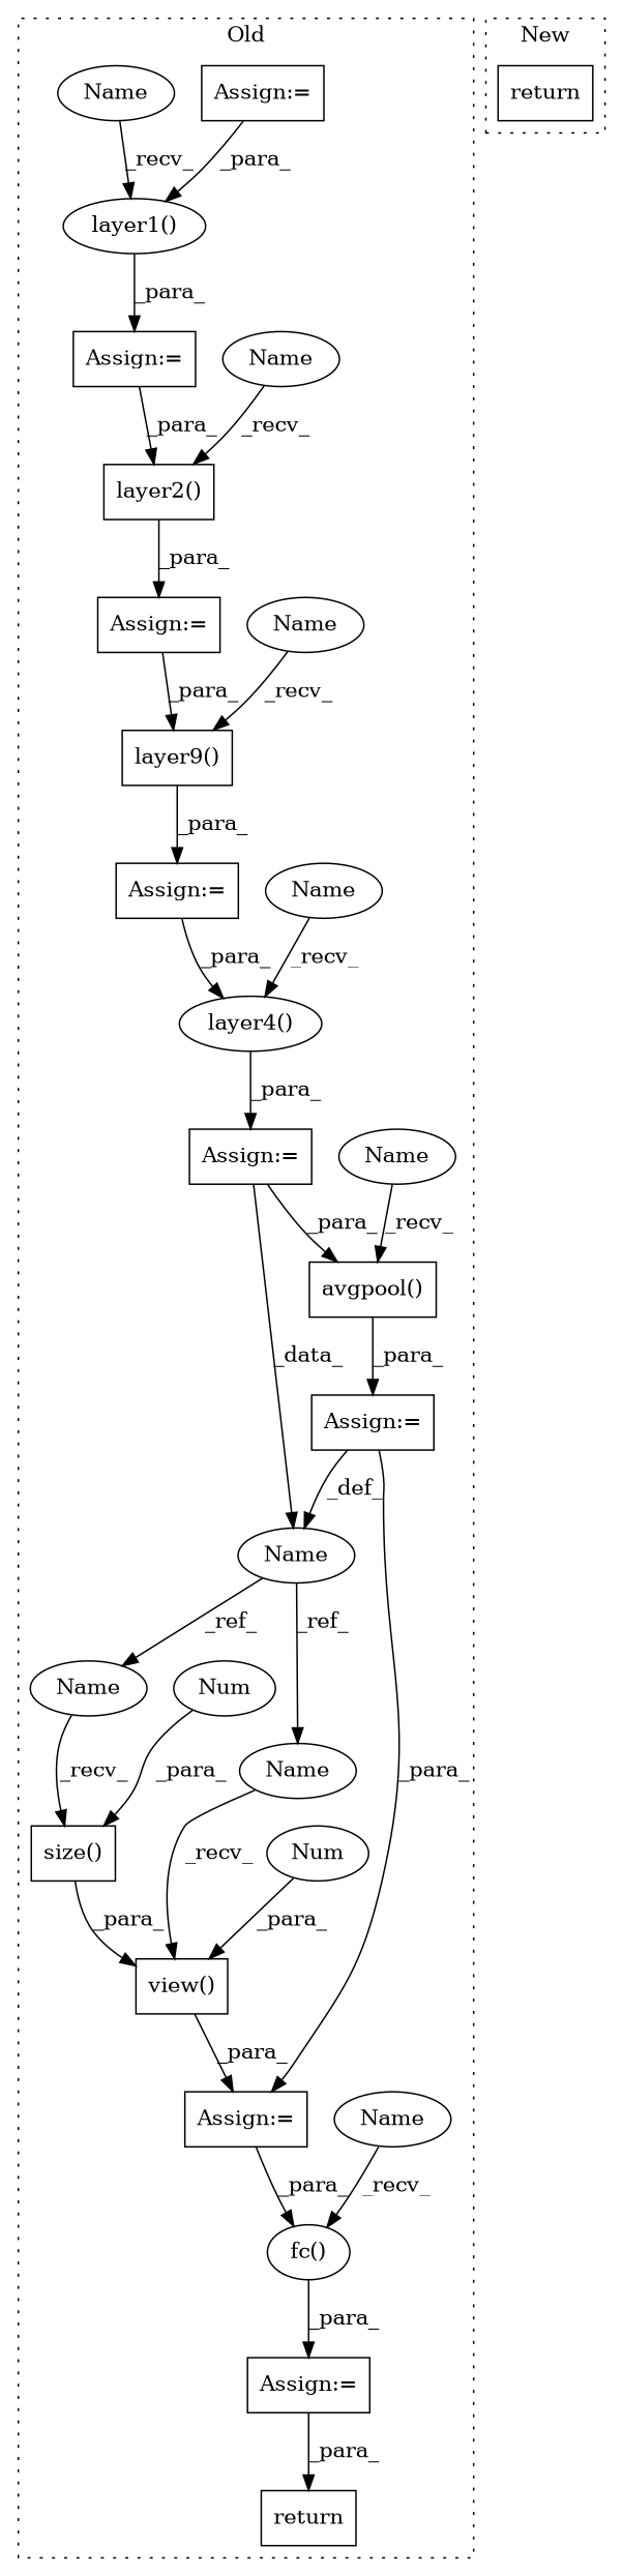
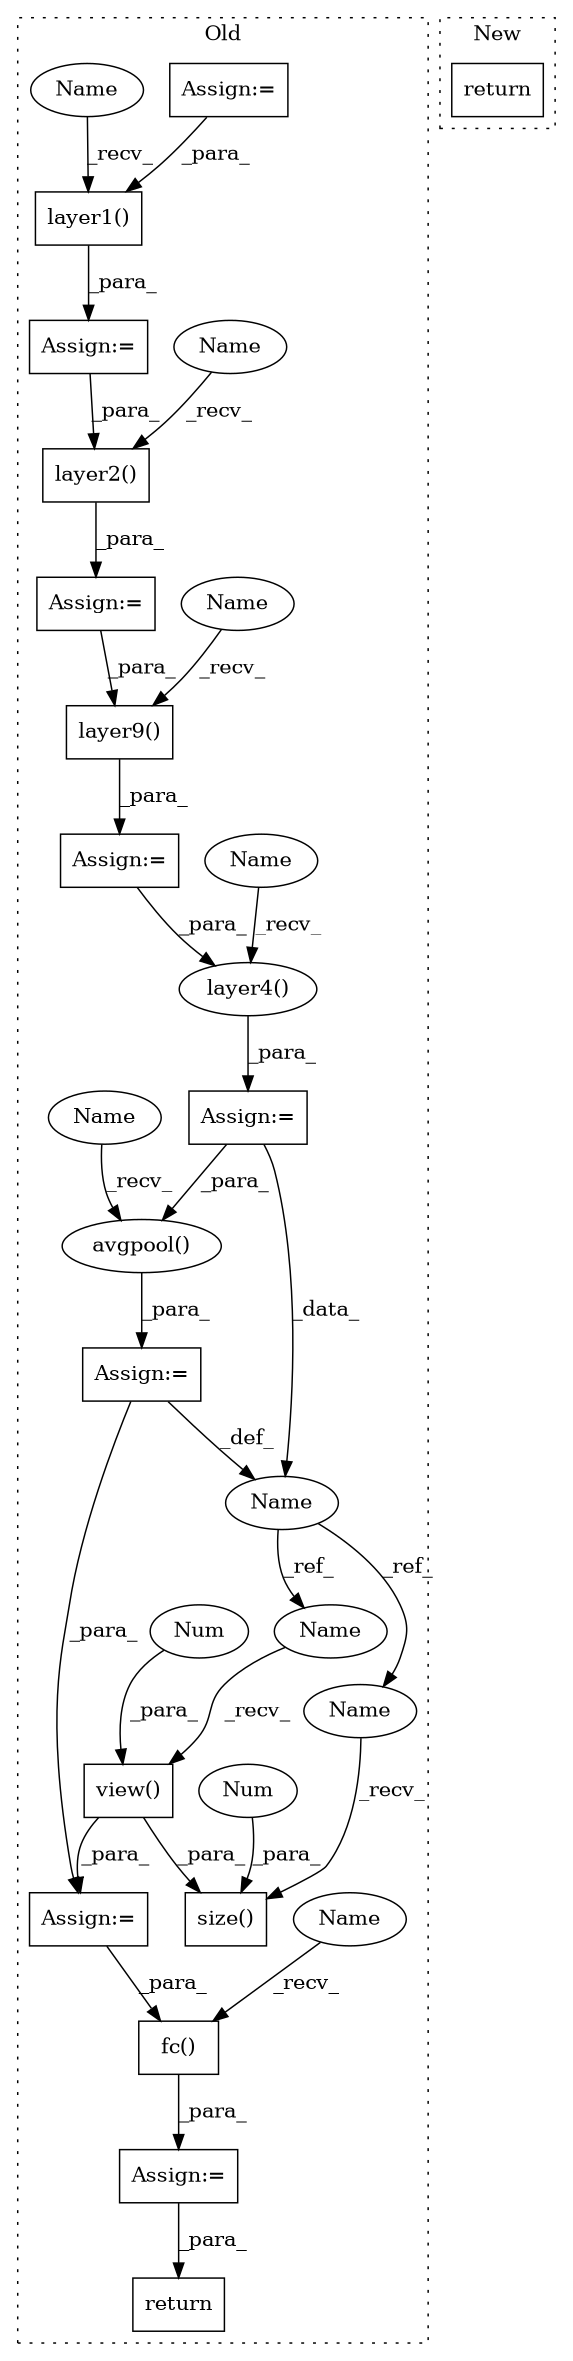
  digraph {
    node [a=87 l=3 shape=box]
-   n1 [a=75 l="12,1" label="layer1()" s="4385,4398" shape=ellipse]
+   n1 [a=75 l="12,1" label="layer1()" s="4385,4398"]
    n2 [a=75 l="12,1" label="layer4()" s="4593,4606" shape=ellipse]
    n3 [a=75 l="7,1" label="view()" s="4780,4800"]
    n4 [l=1 label=Name s=4713 shape=ellipse]
    n5 [a=75 l="7,1" label="size()" s="4787,4795"]
    n6 [a=76 l=1 label=Num s=4794 shape=ellipse]
    n7 [a=76 l=2 label=Num s=4798 shape=ellipse]
    n8 [a=75 l="12,1" label="layer9()" s="4511,4524"]
    n9 [a=75 l="12,1" label="layer2()" s="4448,4461"]
    n10 [a=68 label="Assign:=" s=4714]
    n11 [a=68 label="Assign:=" s=4337]
    n12 [a=68 label="Assign:=" s=4382]
    n13 [a=68 label="Assign:=" s=4445]
    n14 [a=68 label="Assign:=" s=4508]
    n15 [a=68 label="Assign:=" s=4590]
    n16 [a=68 label="Assign:=" s=4811]
    n17 [a=68 label="Assign:=" s=4777]
    n18 [a=93 l=7 label=return s=4833]
-   n19 [a=75 l="8,1" label="fc()" s="4814,4823" shape=ellipse]
-   n20 [a=75 l="13,1" label="avgpool()" s="4717,4731"]
+   n19 [a=75 l="8,1" label="fc()" s="4814,4823"]
+   n20 [a=75 l="13,1" label="avgpool()" s="4717,4731" shape=ellipse]
    n21 [l=4 label=Name s=4511 shape=ellipse]
    n22 [l=4 label=Name s=4717 shape=ellipse]
    n23 [l=4 label=Name s=4814 shape=ellipse]
    n24 [l=4 label=Name s=4593 shape=ellipse]
    n25 [l=4 label=Name s=4448 shape=ellipse]
    n26 [l=4 label=Name s=4385 shape=ellipse]
    n27 [l=1 label=Name s=4780 shape=ellipse]
    n28 [l=1 label=Name s=4787 shape=ellipse]
    n29 [a=93 l=7 label=return s=6415]
    subgraph cluster_1 {
      label=Old
      style=dotted
      n1
      n2
      n3
      n4
      n5
      n6
      n7
      n8
      n9
      n10
      n11
      n12
      n13
      n14
      n15
      n16
      n17
      n18
      n19
      n20
      n21
      n22
      n23
      n24
      n25
      n26
      n27
      n28
    }
    subgraph cluster_2 {
      label=New
      style=dotted
      n29
    }
    n1 -> n12 [label=_para_]
    n2 -> n15 [label=_para_]
    n3 -> n17 [label=_para_]
    n4 -> n27 [label=_ref_]
    n4 -> n28 [label=_ref_]
-   n5 -> n3 [label=_para_]
+   n3 -> n5 [label=_para_]
    n6 -> n5 [label=_para_]
    n7 -> n3 [label=_para_]
    n8 -> n14 [label=_para_]
    n9 -> n13 [label=_para_]
    n10 -> n4 [label=_def_]
    n10 -> n17 [label=_para_]
    n11 -> n1 [label=_para_]
    n12 -> n9 [label=_para_]
    n13 -> n8 [label=_para_]
    n14 -> n2 [label=_para_]
    n15 -> n4 [label=_data_]
    n15 -> n20 [label=_para_]
    n16 -> n18 [label=_para_]
    n17 -> n19 [label=_para_]
    n19 -> n16 [label=_para_]
    n20 -> n10 [label=_para_]
    n21 -> n8 [label=_recv_]
    n22 -> n20 [label=_recv_]
    n23 -> n19 [label=_recv_]
    n24 -> n2 [label=_recv_]
    n25 -> n9 [label=_recv_]
    n26 -> n1 [label=_recv_]
    n27 -> n3 [label=_recv_]
    n28 -> n5 [label=_recv_]
  }
